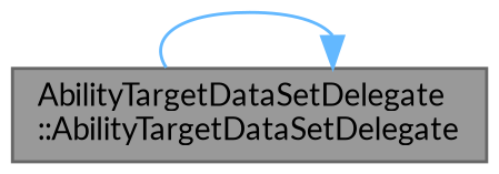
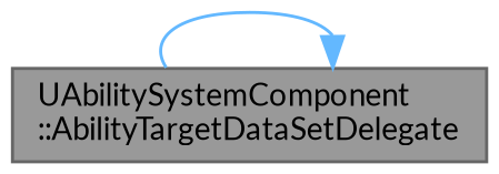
  digraph {
    rankdir=LR
    fontname=Lato
-   n1 [color=gray40 fillcolor=grey60 fontcolor=black fontname=Lato fontsize=10 height=0.2 label="AbilityTargetDataSetDelegate\l::AbilityTargetDataSetDelegate" shape=box style=filled width=0.4]
+   n1 [color=gray40 fillcolor=grey60 fontcolor=black fontname=Lato fontsize=10 height=0.2 label="UAbilitySystemComponent\l::AbilityTargetDataSetDelegate" shape=box style=filled width=0.4]
    n1 -> n1 [color=steelblue1 fontname=Lato fontsize=10 labelfontname=Helvetica labelfontsize=10 style=solid]
  }
